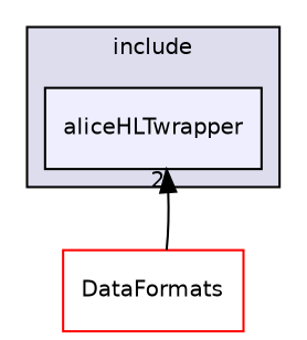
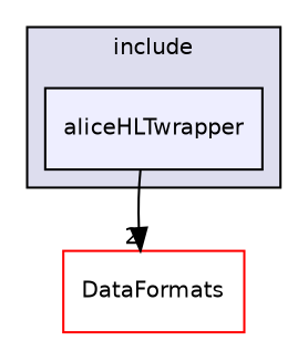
  digraph {
    compound=true
    fontname="DejaVu Sans"
    node [fontname="DejaVu Sans" fontsize=10 shape=box]
    n1 [fillcolor="#eeeeff" label=aliceHLTwrapper pencolor=black style=filled]
    n2 [color=red label=DataFormats]
    subgraph cluster_1 {
      bgcolor="#ddddee"
      fontsize=10
      label=include
      pencolor=black
      n1
    }
-   n2 -> n1 [headlabel=2 labeldistance=1.5 labelfontname=Helvetica labelfontsize=10 fontname="DejaVu Sans"]
+   n1 -> n2 [headlabel=2 labeldistance=1.5 labelfontname=Helvetica labelfontsize=10 fontname="DejaVu Sans"]
  }
